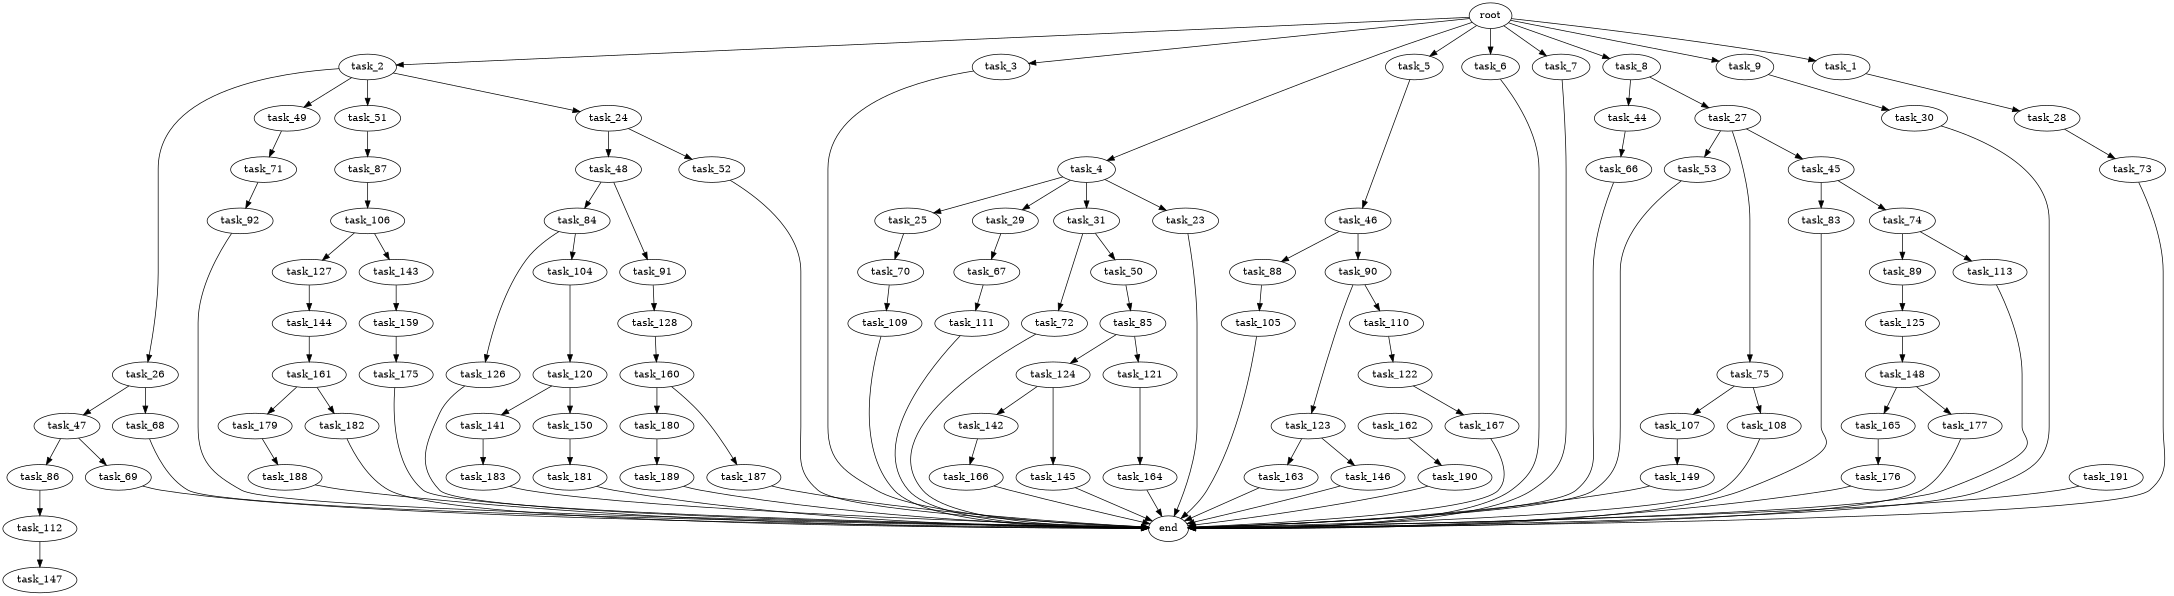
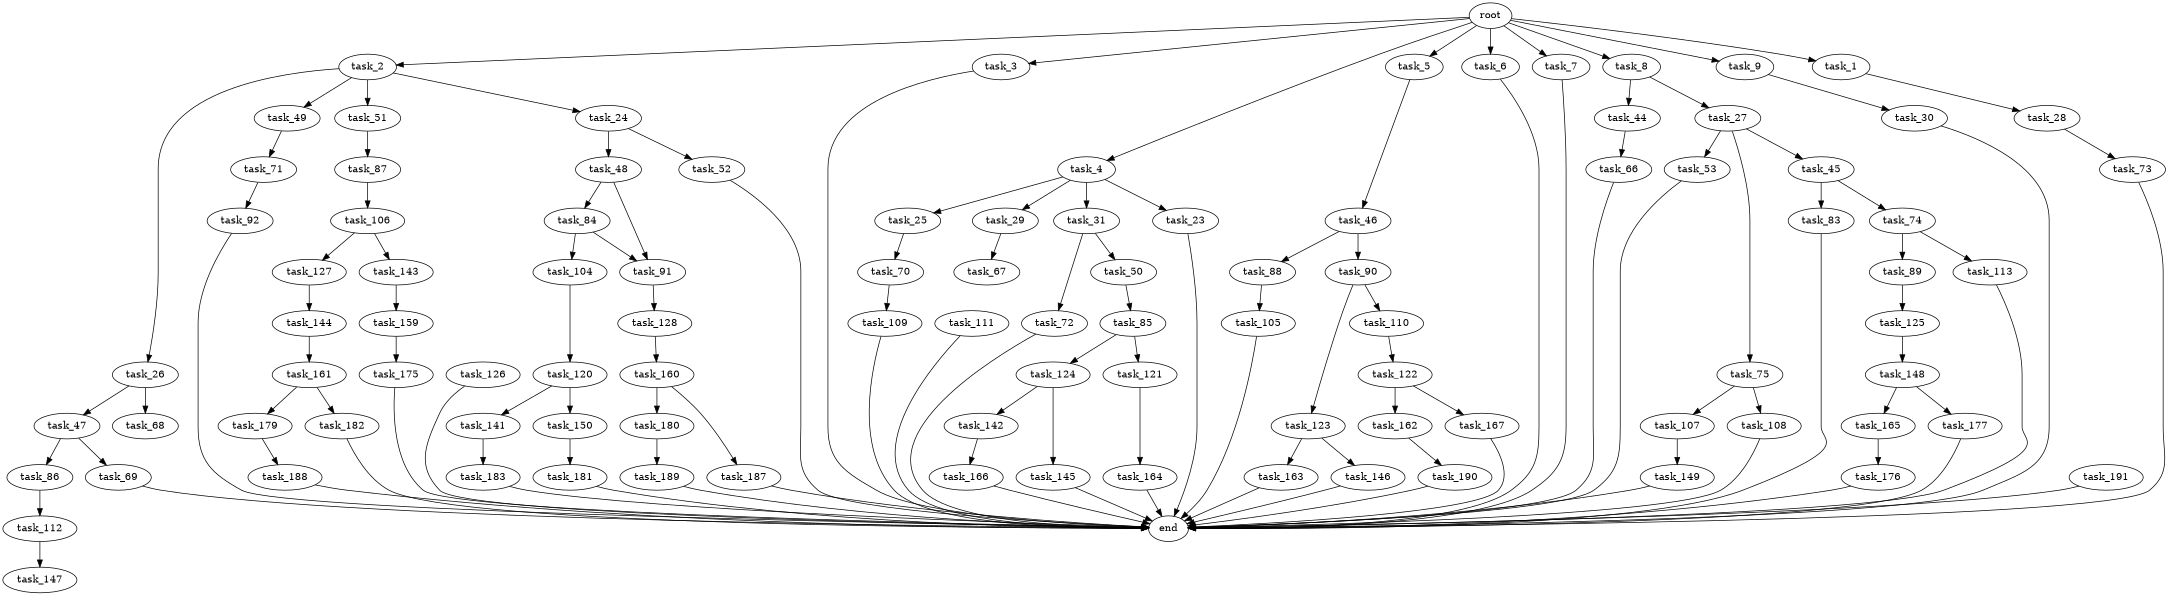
  digraph {
    root
    task_1
    task_2
    task_3
    task_4
    task_5
    task_6
    task_7
    task_8
    task_9
    task_28
    task_24
    task_26
    task_49
    task_51
    end
    task_23
    task_25
    task_29
    task_31
    task_46
    task_27
    task_44
    task_30
    task_73
    task_48
    task_52
    task_47
    task_68
    task_71
    task_87
    task_70
    task_67
    task_50
    task_72
    task_88
    task_90
    task_45
    task_53
    task_75
    task_66
    task_84
    task_91
    task_109
    task_69
    task_86
    task_74
    task_83
    task_107
    task_108
    task_111
    task_85
    task_89
    task_113
    task_105
    task_110
    task_123
    task_112
    task_104
    task_126
    task_128
    task_92
    task_121
    task_124
    task_106
    task_125
    task_149
    task_120
    task_164
    task_142
    task_145
    task_147
    task_127
    task_143
    task_148
    task_122
    task_146
    task_163
    task_160
    task_141
    task_150
    task_144
    task_159
    task_162
    task_167
    task_183
    task_181
    task_190
    task_166
    task_165
    task_177
    task_161
    task_180
    task_187
    task_175
    task_179
    task_182
    task_176
    task_189
    task_188
    task_191
    root -> task_1
    root -> task_2
    root -> task_3
    root -> task_4
    root -> task_5
    root -> task_6
    root -> task_7
    root -> task_8
    root -> task_9
    task_1 -> task_28
    task_2 -> task_24
    task_2 -> task_26
    task_2 -> task_49
    task_2 -> task_51
    task_3 -> end
    task_4 -> task_23
    task_4 -> task_25
    task_4 -> task_29
    task_4 -> task_31
    task_5 -> task_46
    task_6 -> end
    task_7 -> end
    task_8 -> task_27
    task_8 -> task_44
    task_9 -> task_30
    task_28 -> task_73
    task_24 -> task_48
    task_24 -> task_52
    task_26 -> task_47
    task_26 -> task_68
    task_49 -> task_71
    task_51 -> task_87
    task_23 -> end
    task_25 -> task_70
    task_29 -> task_67
    task_31 -> task_50
    task_31 -> task_72
    task_46 -> task_88
    task_46 -> task_90
    task_27 -> task_45
    task_27 -> task_53
    task_27 -> task_75
    task_44 -> task_66
    task_30 -> end
    task_73 -> end
    task_48 -> task_84
    task_48 -> task_91
    task_52 -> end
    task_47 -> task_69
    task_47 -> task_86
-   task_68 -> end
    task_71 -> task_92
    task_87 -> task_106
    task_70 -> task_109
-   task_67 -> task_111
    task_50 -> task_85
    task_72 -> end
    task_88 -> task_105
    task_90 -> task_110
    task_90 -> task_123
    task_45 -> task_74
    task_45 -> task_83
    task_53 -> end
    task_75 -> task_107
    task_75 -> task_108
    task_66 -> end
    task_84 -> task_104
-   task_84 -> task_126
+   task_84 -> task_91
    task_91 -> task_128
    task_109 -> end
    task_69 -> end
    task_86 -> task_112
    task_74 -> task_89
    task_74 -> task_113
    task_83 -> end
    task_107 -> task_149
    task_108 -> end
    task_111 -> end
    task_85 -> task_121
    task_85 -> task_124
    task_89 -> task_125
    task_113 -> end
    task_105 -> end
    task_110 -> task_122
    task_123 -> task_146
    task_123 -> task_163
    task_112 -> task_147
    task_104 -> task_120
    task_126 -> end
    task_128 -> task_160
    task_92 -> end
    task_121 -> task_164
    task_124 -> task_142
    task_124 -> task_145
    task_106 -> task_127
    task_106 -> task_143
    task_125 -> task_148
    task_149 -> end
    task_120 -> task_141
    task_120 -> task_150
    task_164 -> end
    task_142 -> task_166
    task_145 -> end
    task_127 -> task_144
    task_143 -> task_159
    task_148 -> task_165
    task_148 -> task_177
+   task_122 -> task_162
    task_122 -> task_167
    task_146 -> end
    task_163 -> end
    task_160 -> task_180
    task_160 -> task_187
    task_141 -> task_183
    task_150 -> task_181
    task_144 -> task_161
    task_159 -> task_175
    task_162 -> task_190
    task_167 -> end
    task_183 -> end
    task_181 -> end
    task_190 -> end
    task_166 -> end
    task_165 -> task_176
    task_177 -> end
    task_161 -> task_179
    task_161 -> task_182
    task_180 -> task_189
    task_187 -> end
    task_175 -> end
    task_179 -> task_188
    task_182 -> end
    task_176 -> end
    task_189 -> end
    task_188 -> end
    task_191 -> end
  }
